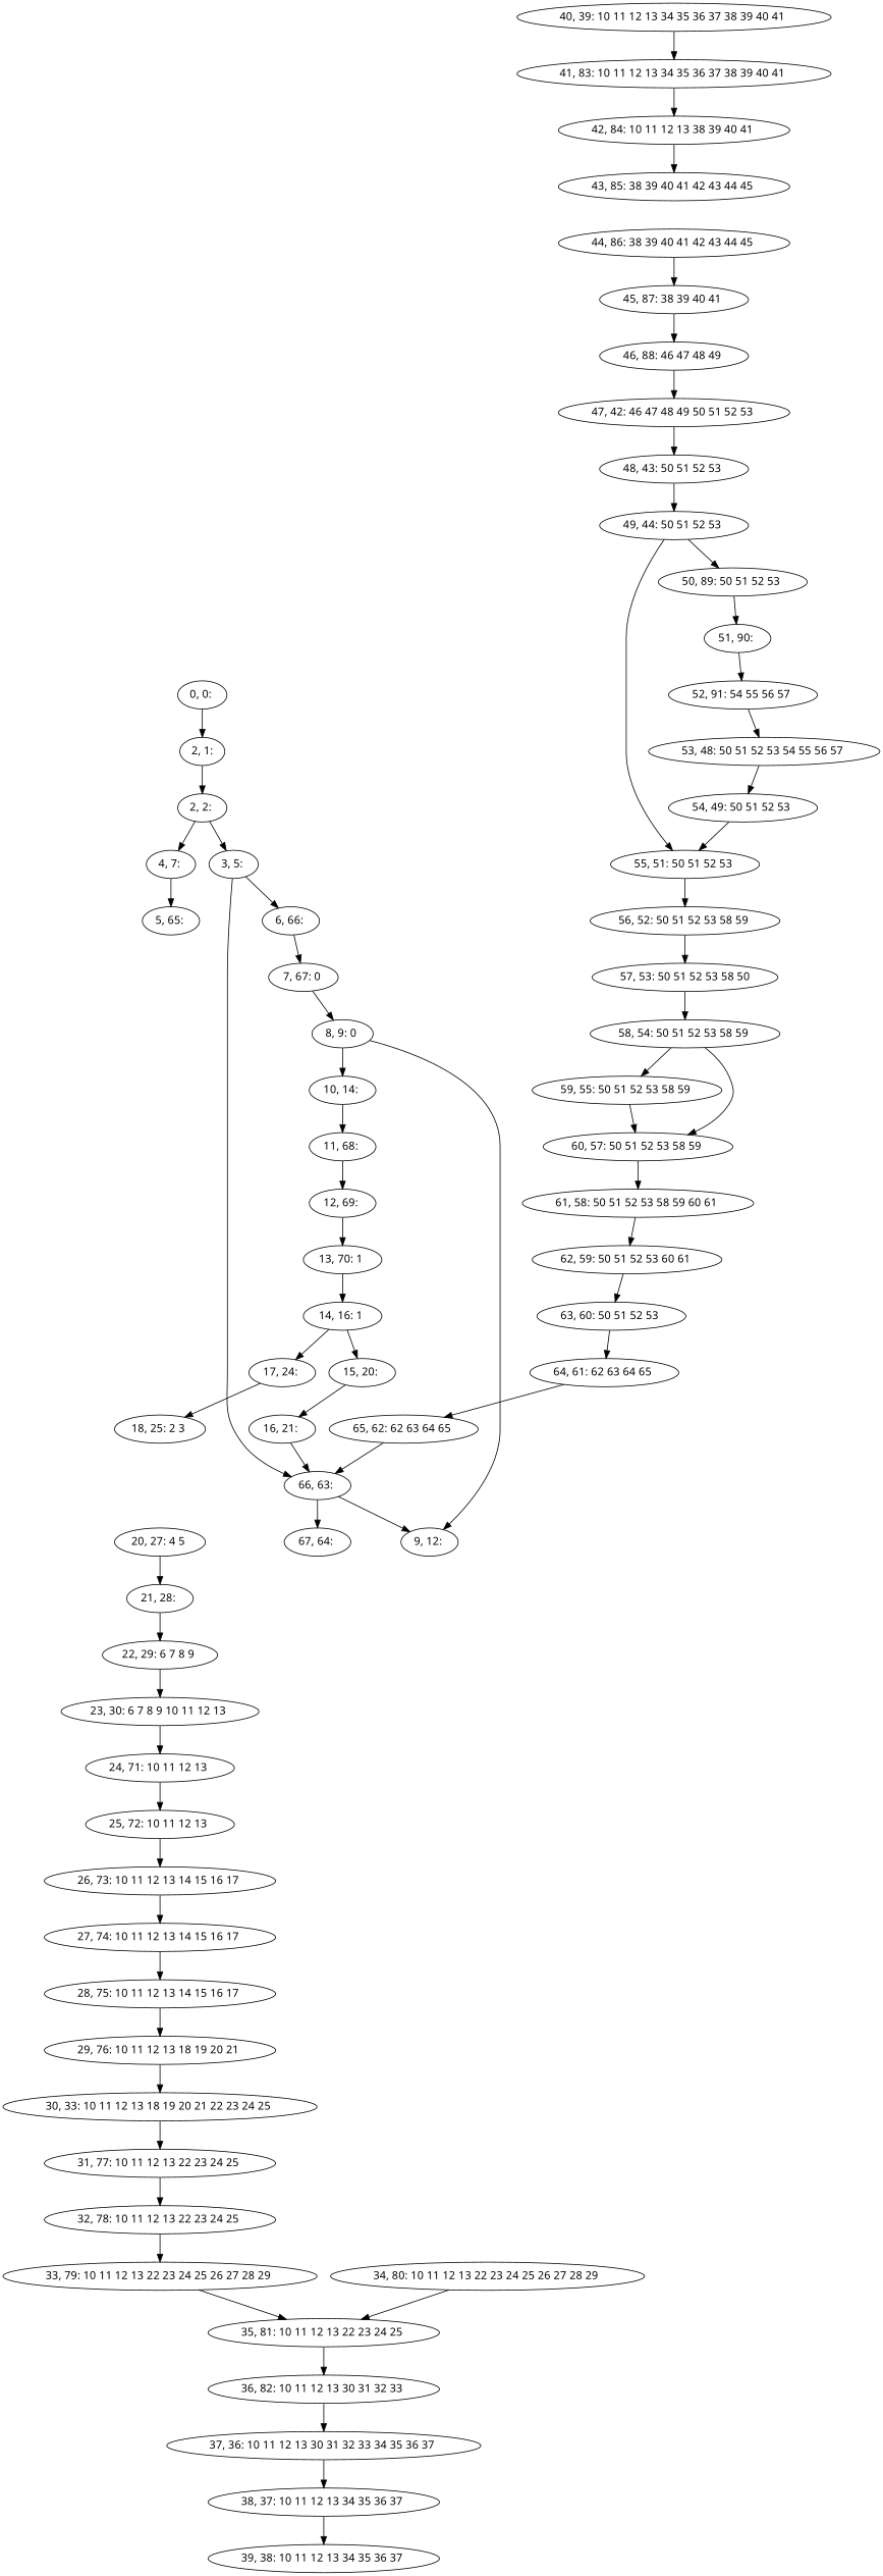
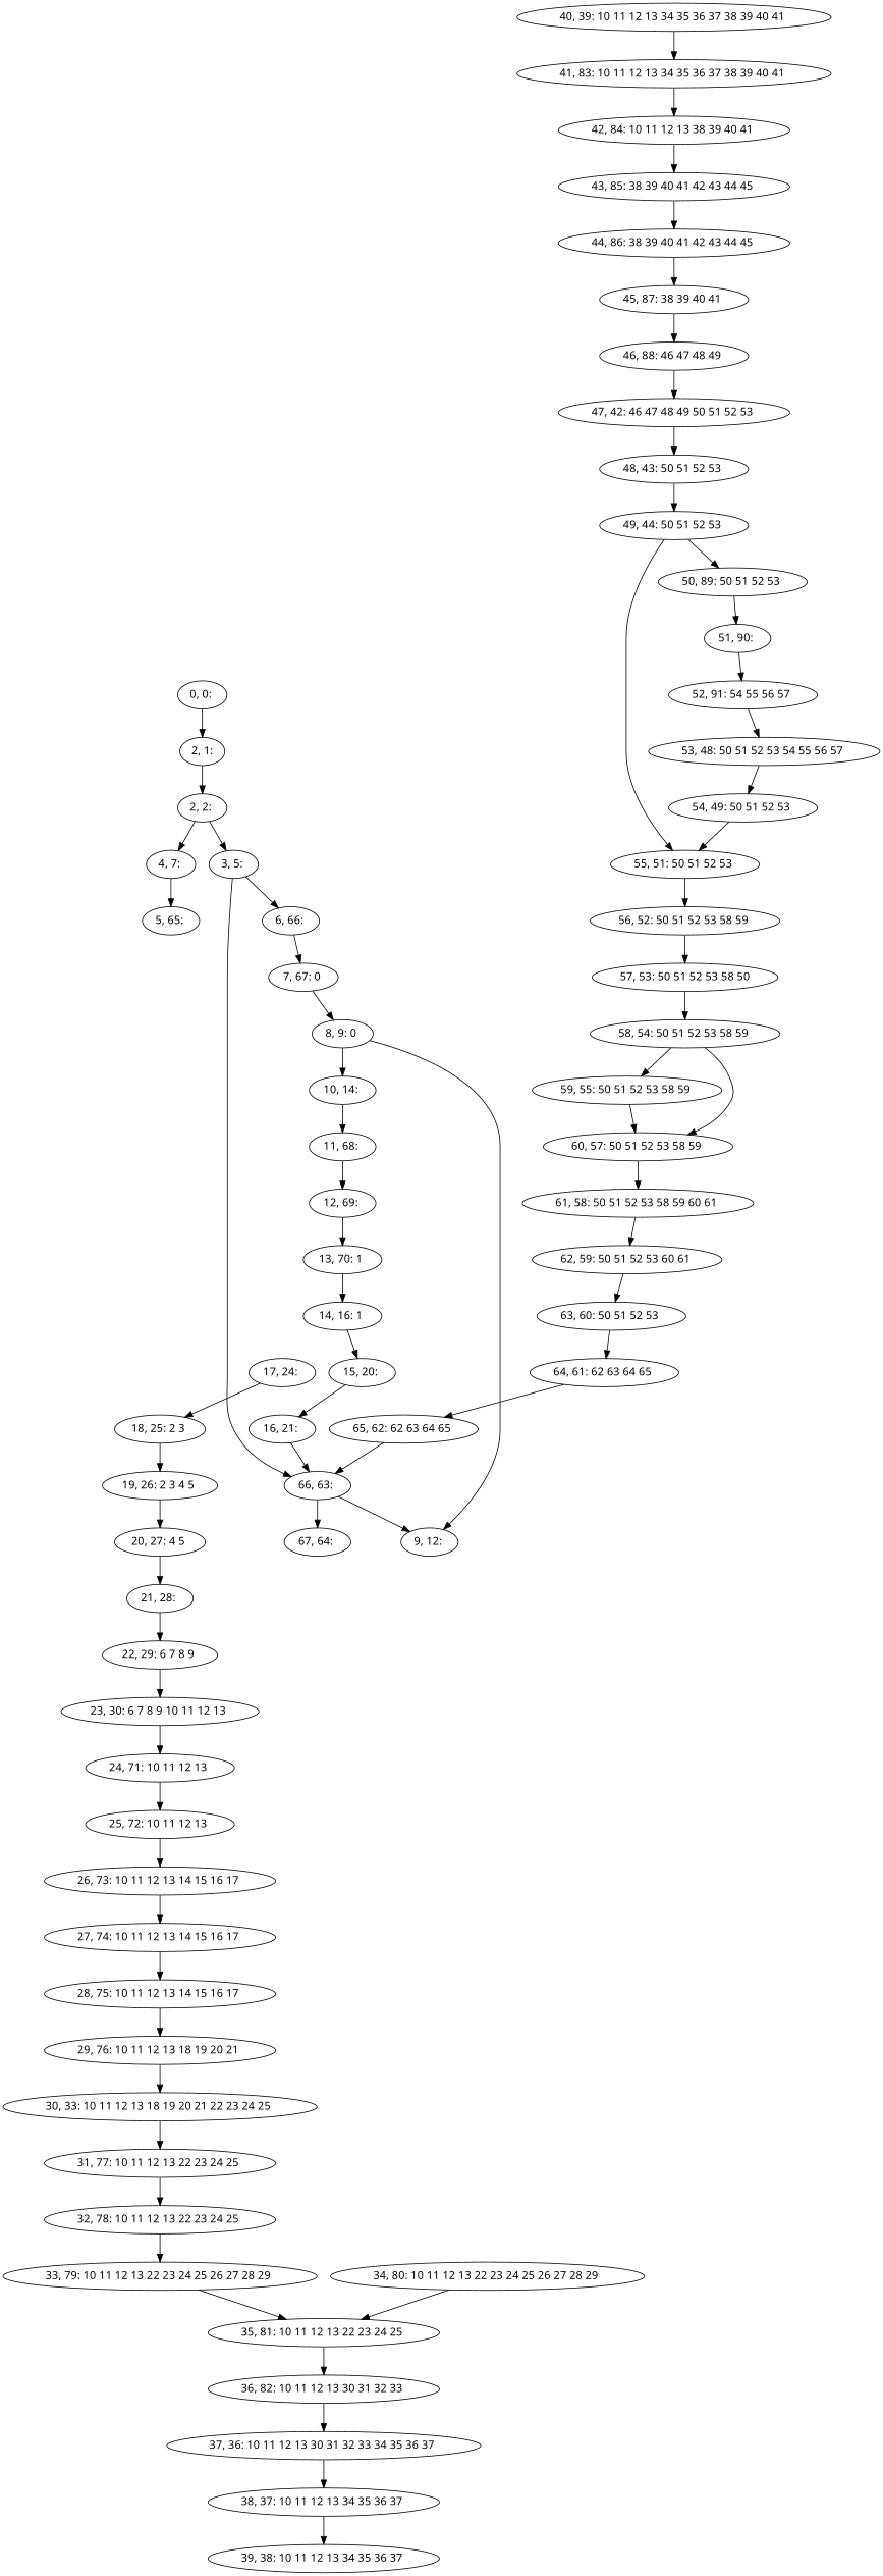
  digraph {
    fontname="Noto Sans"
    node [fontname="Noto Sans"]
    edge [fontname="Noto Sans"]
    n1 [label="0, 0: "]
    n2 [label="2, 1:"]
    n3 [label="2, 2: "]
    n4 [label="3, 5: "]
    n5 [label="4, 7: "]
    n6 [label="66, 63: "]
    n7 [label="6, 66: "]
    n8 [label="5, 65: "]
    n9 [label="9, 12: "]
    n10 [label="67, 64: "]
    n11 [label="7, 67: 0 "]
    n12 [label="8, 9: 0 "]
    n13 [label="10, 14: "]
    n14 [label="11, 68: "]
    n15 [label="12, 69: "]
    n16 [label="13, 70: 1 "]
    n17 [label="14, 16: 1 "]
    n18 [label="15, 20: "]
    n19 [label="17, 24: "]
    n20 [label="16, 21: "]
    n21 [label="18, 25: 2 3 "]
+   n22 [label="19, 26: 2 3 4 5 "]
    n23 [label="20, 27: 4 5 "]
    n24 [label="21, 28: "]
    n25 [label="22, 29: 6 7 8 9 "]
    n26 [label="23, 30: 6 7 8 9 10 11 12 13 "]
    n27 [label="24, 71: 10 11 12 13 "]
    n28 [label="25, 72: 10 11 12 13 "]
    n29 [label="26, 73: 10 11 12 13 14 15 16 17 "]
    n30 [label="27, 74: 10 11 12 13 14 15 16 17 "]
    n31 [label="28, 75: 10 11 12 13 14 15 16 17 "]
    n32 [label="29, 76: 10 11 12 13 18 19 20 21 "]
    n33 [label="30, 33: 10 11 12 13 18 19 20 21 22 23 24 25 "]
    n34 [label="31, 77: 10 11 12 13 22 23 24 25 "]
    n35 [label="32, 78: 10 11 12 13 22 23 24 25 "]
    n36 [label="33, 79: 10 11 12 13 22 23 24 25 26 27 28 29 "]
    n37 [label="35, 81: 10 11 12 13 22 23 24 25 "]
    n38 [label="34, 80: 10 11 12 13 22 23 24 25 26 27 28 29 "]
    n39 [label="36, 82: 10 11 12 13 30 31 32 33 "]
    n40 [label="37, 36: 10 11 12 13 30 31 32 33 34 35 36 37 "]
    n41 [label="38, 37: 10 11 12 13 34 35 36 37 "]
    n42 [label="39, 38: 10 11 12 13 34 35 36 37 "]
    n43 [label="40, 39: 10 11 12 13 34 35 36 37 38 39 40 41 "]
    n44 [label="41, 83: 10 11 12 13 34 35 36 37 38 39 40 41 "]
    n45 [label="42, 84: 10 11 12 13 38 39 40 41 "]
    n46 [label="43, 85: 38 39 40 41 42 43 44 45 "]
    n47 [label="44, 86: 38 39 40 41 42 43 44 45 "]
    n48 [label="45, 87: 38 39 40 41 "]
    n49 [label="46, 88: 46 47 48 49 "]
    n50 [label="47, 42: 46 47 48 49 50 51 52 53 "]
    n51 [label="48, 43: 50 51 52 53 "]
    n52 [label="49, 44: 50 51 52 53 "]
    n53 [label="50, 89: 50 51 52 53 "]
    n54 [label="55, 51: 50 51 52 53 "]
    n55 [label="51, 90: "]
    n56 [label="56, 52: 50 51 52 53 58 59 "]
    n57 [label="52, 91: 54 55 56 57 "]
    n58 [label="53, 48: 50 51 52 53 54 55 56 57 "]
    n59 [label="54, 49: 50 51 52 53 "]
    n60 [label="57, 53: 50 51 52 53 58 50"]
    n61 [label="58, 54: 50 51 52 53 58 59 "]
    n62 [label="59, 55: 50 51 52 53 58 59 "]
    n63 [label="60, 57: 50 51 52 53 58 59 "]
    n64 [label="61, 58: 50 51 52 53 58 59 60 61 "]
    n65 [label="62, 59: 50 51 52 53 60 61 "]
    n66 [label="63, 60: 50 51 52 53 "]
    n67 [label="64, 61: 62 63 64 65 "]
    n68 [label="65, 62: 62 63 64 65 "]
    n1 -> n2
    n2 -> n3
    n3 -> n4
    n3 -> n5
    n4 -> n6
    n4 -> n7
    n5 -> n8
    n6 -> n9
    n6 -> n10
    n7 -> n11
    n11 -> n12
    n12 -> n9
    n12 -> n13
    n13 -> n14
    n14 -> n15
    n15 -> n16
    n16 -> n17
    n17 -> n18
-   n17 -> n19
    n18 -> n20
    n19 -> n21
    n20 -> n6
+   n21 -> n22
+   n22 -> n23
    n23 -> n24
    n24 -> n25
    n25 -> n26
    n26 -> n27
    n27 -> n28
    n28 -> n29
    n29 -> n30
    n30 -> n31
    n31 -> n32
    n32 -> n33
    n33 -> n34
    n34 -> n35
    n35 -> n36
    n36 -> n37
    n37 -> n39
    n38 -> n37
    n39 -> n40
    n40 -> n41
    n41 -> n42
    n43 -> n44
    n44 -> n45
    n45 -> n46
+   n46 -> n47
    n47 -> n48
    n48 -> n49
    n49 -> n50
    n50 -> n51
    n51 -> n52
    n52 -> n53
    n52 -> n54
    n53 -> n55
    n54 -> n56
    n55 -> n57
    n56 -> n60
    n57 -> n58
    n58 -> n59
    n59 -> n54
    n60 -> n61
    n61 -> n62
    n61 -> n63
    n62 -> n63
    n63 -> n64
    n64 -> n65
    n65 -> n66
    n66 -> n67
    n67 -> n68
    n68 -> n6
  }
